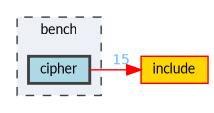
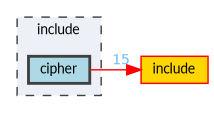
  digraph {
    compound=true
    rankdir=LR
    fontname=Lato
    node [fontname=Lato fontsize=10 shape=box]
    n1 [color=grey25 fillcolor=lightblue height=0.2 label=cipher style="filled,bold" width=0.4]
    n2 [color=red fillcolor=gold height=0.2 label=include style=filled width=0.4]
    subgraph cluster_1 {
      bgcolor="#edf0f7"
      fontsize=10
-     label=bench
+     label=include
      pencolor=grey25
      style="filled,dashed"
      n1
    }
    n1 -> n2 [color=red fontcolor=steelblue1 fontname=Lato fontsize=10 headlabel=15 labeldistance=1.5 labelfontname=Helvetica labelfontsize=10]
  }
